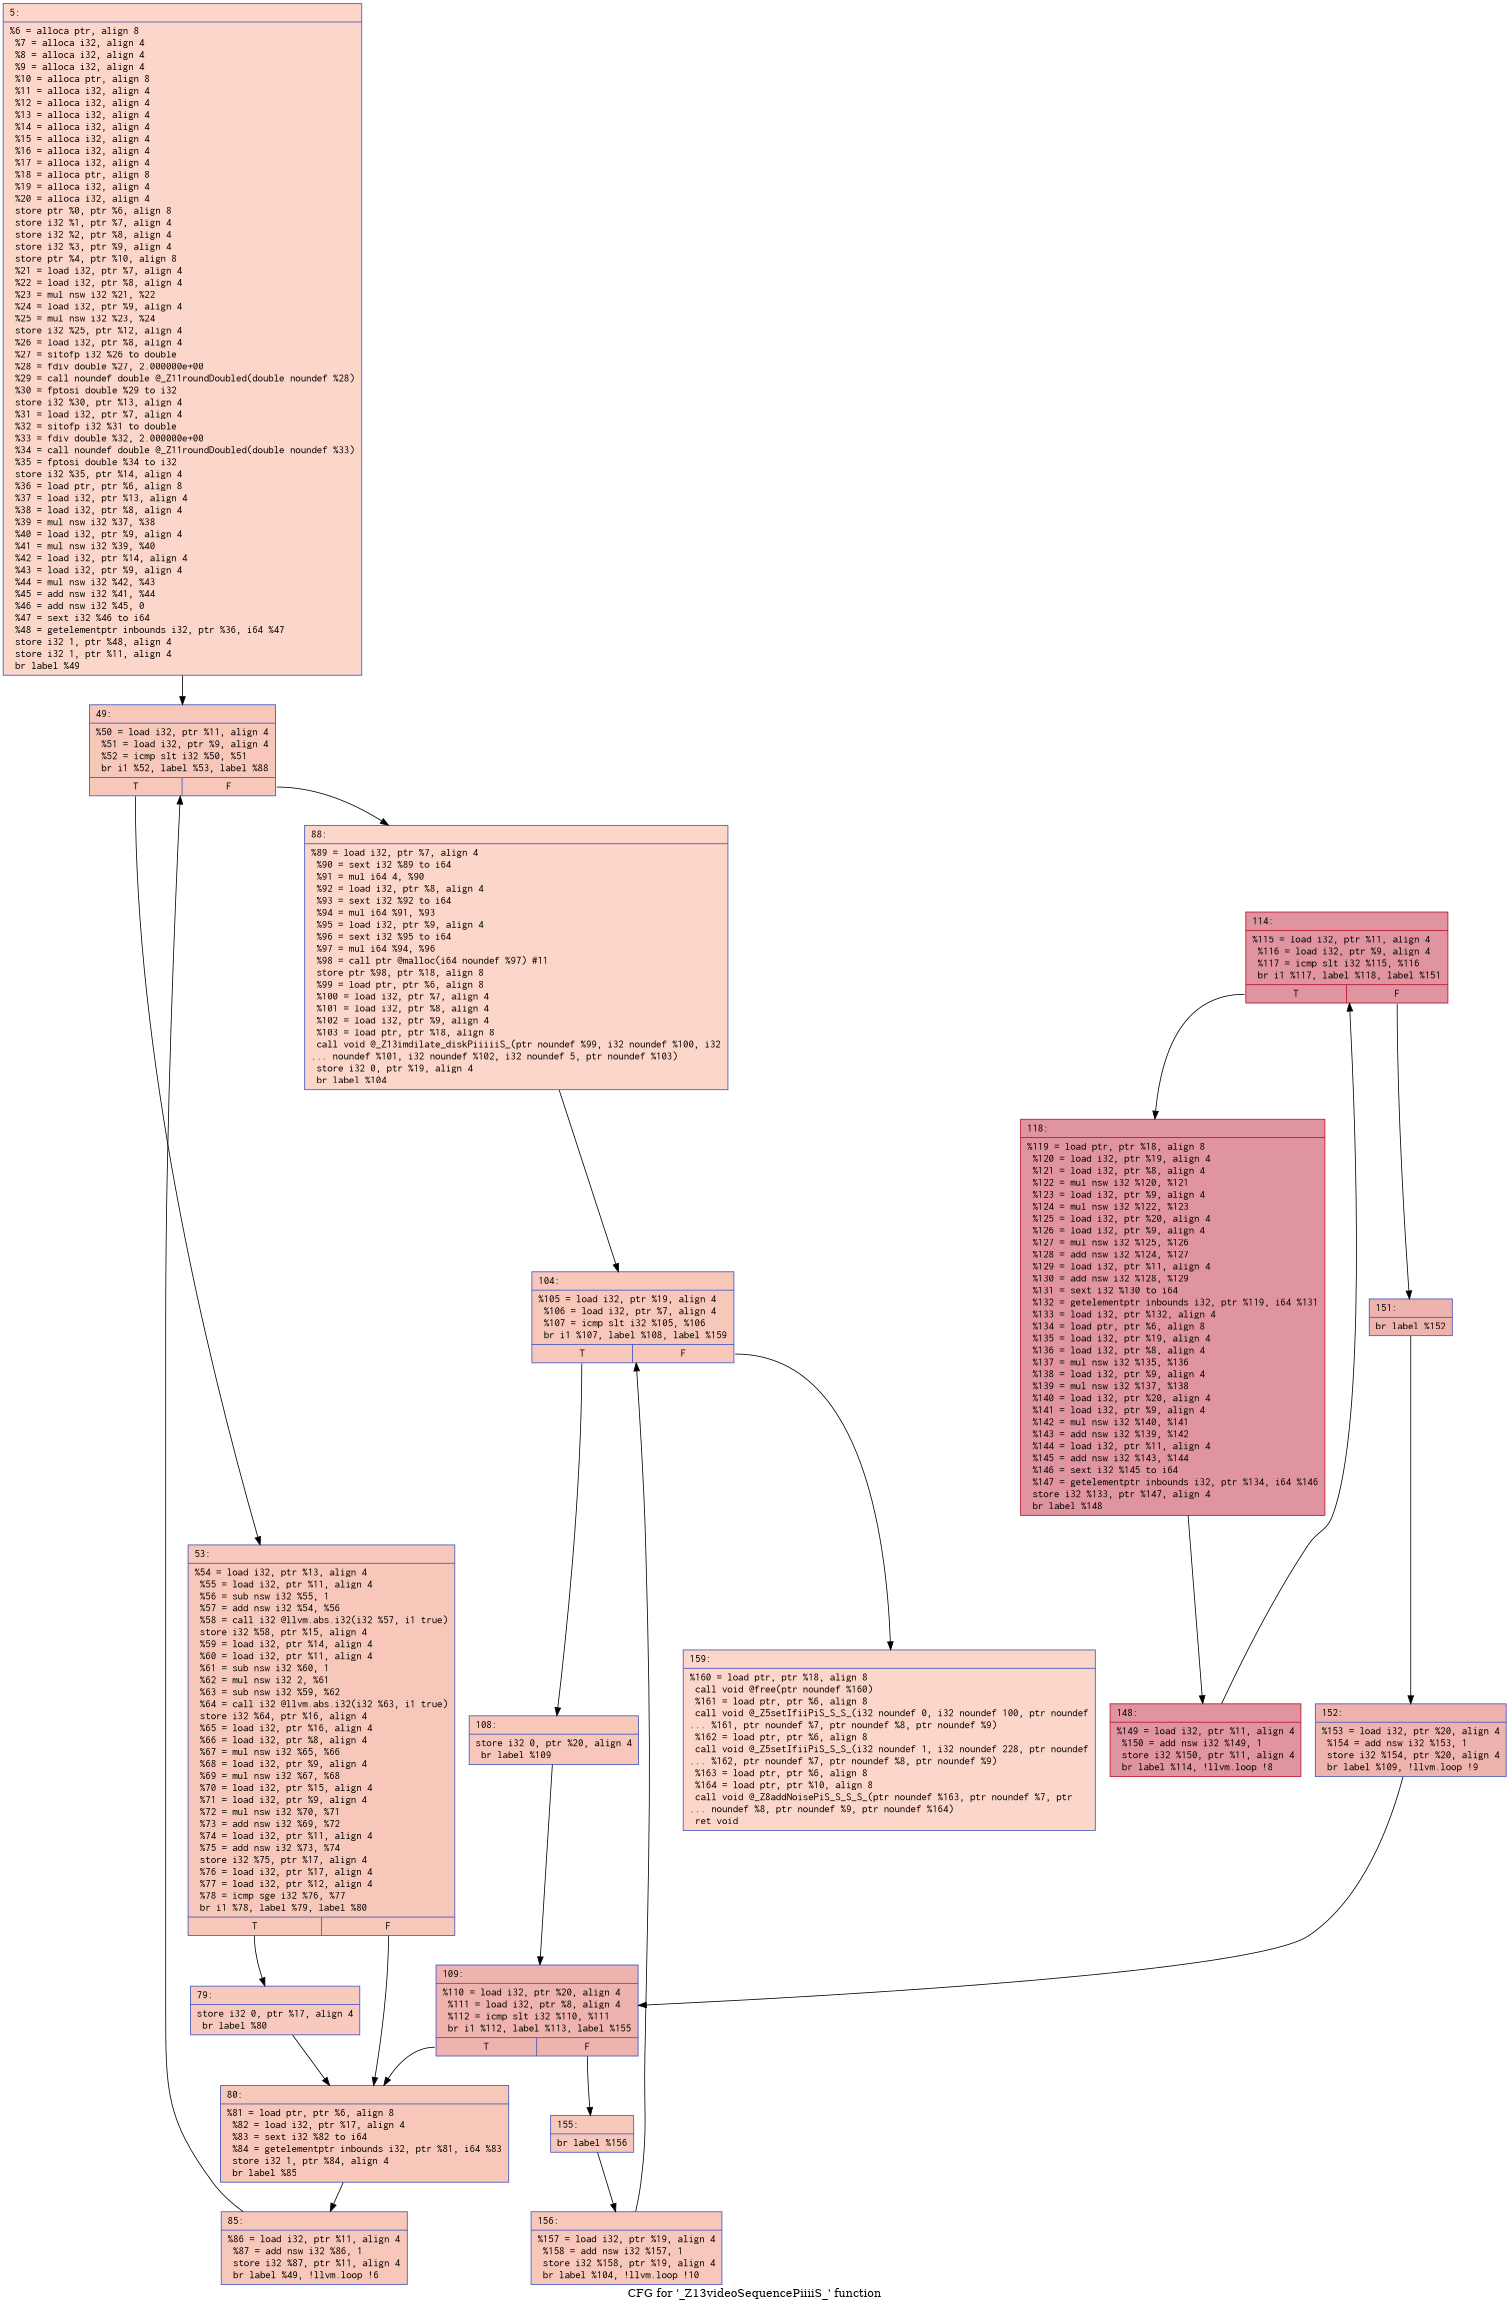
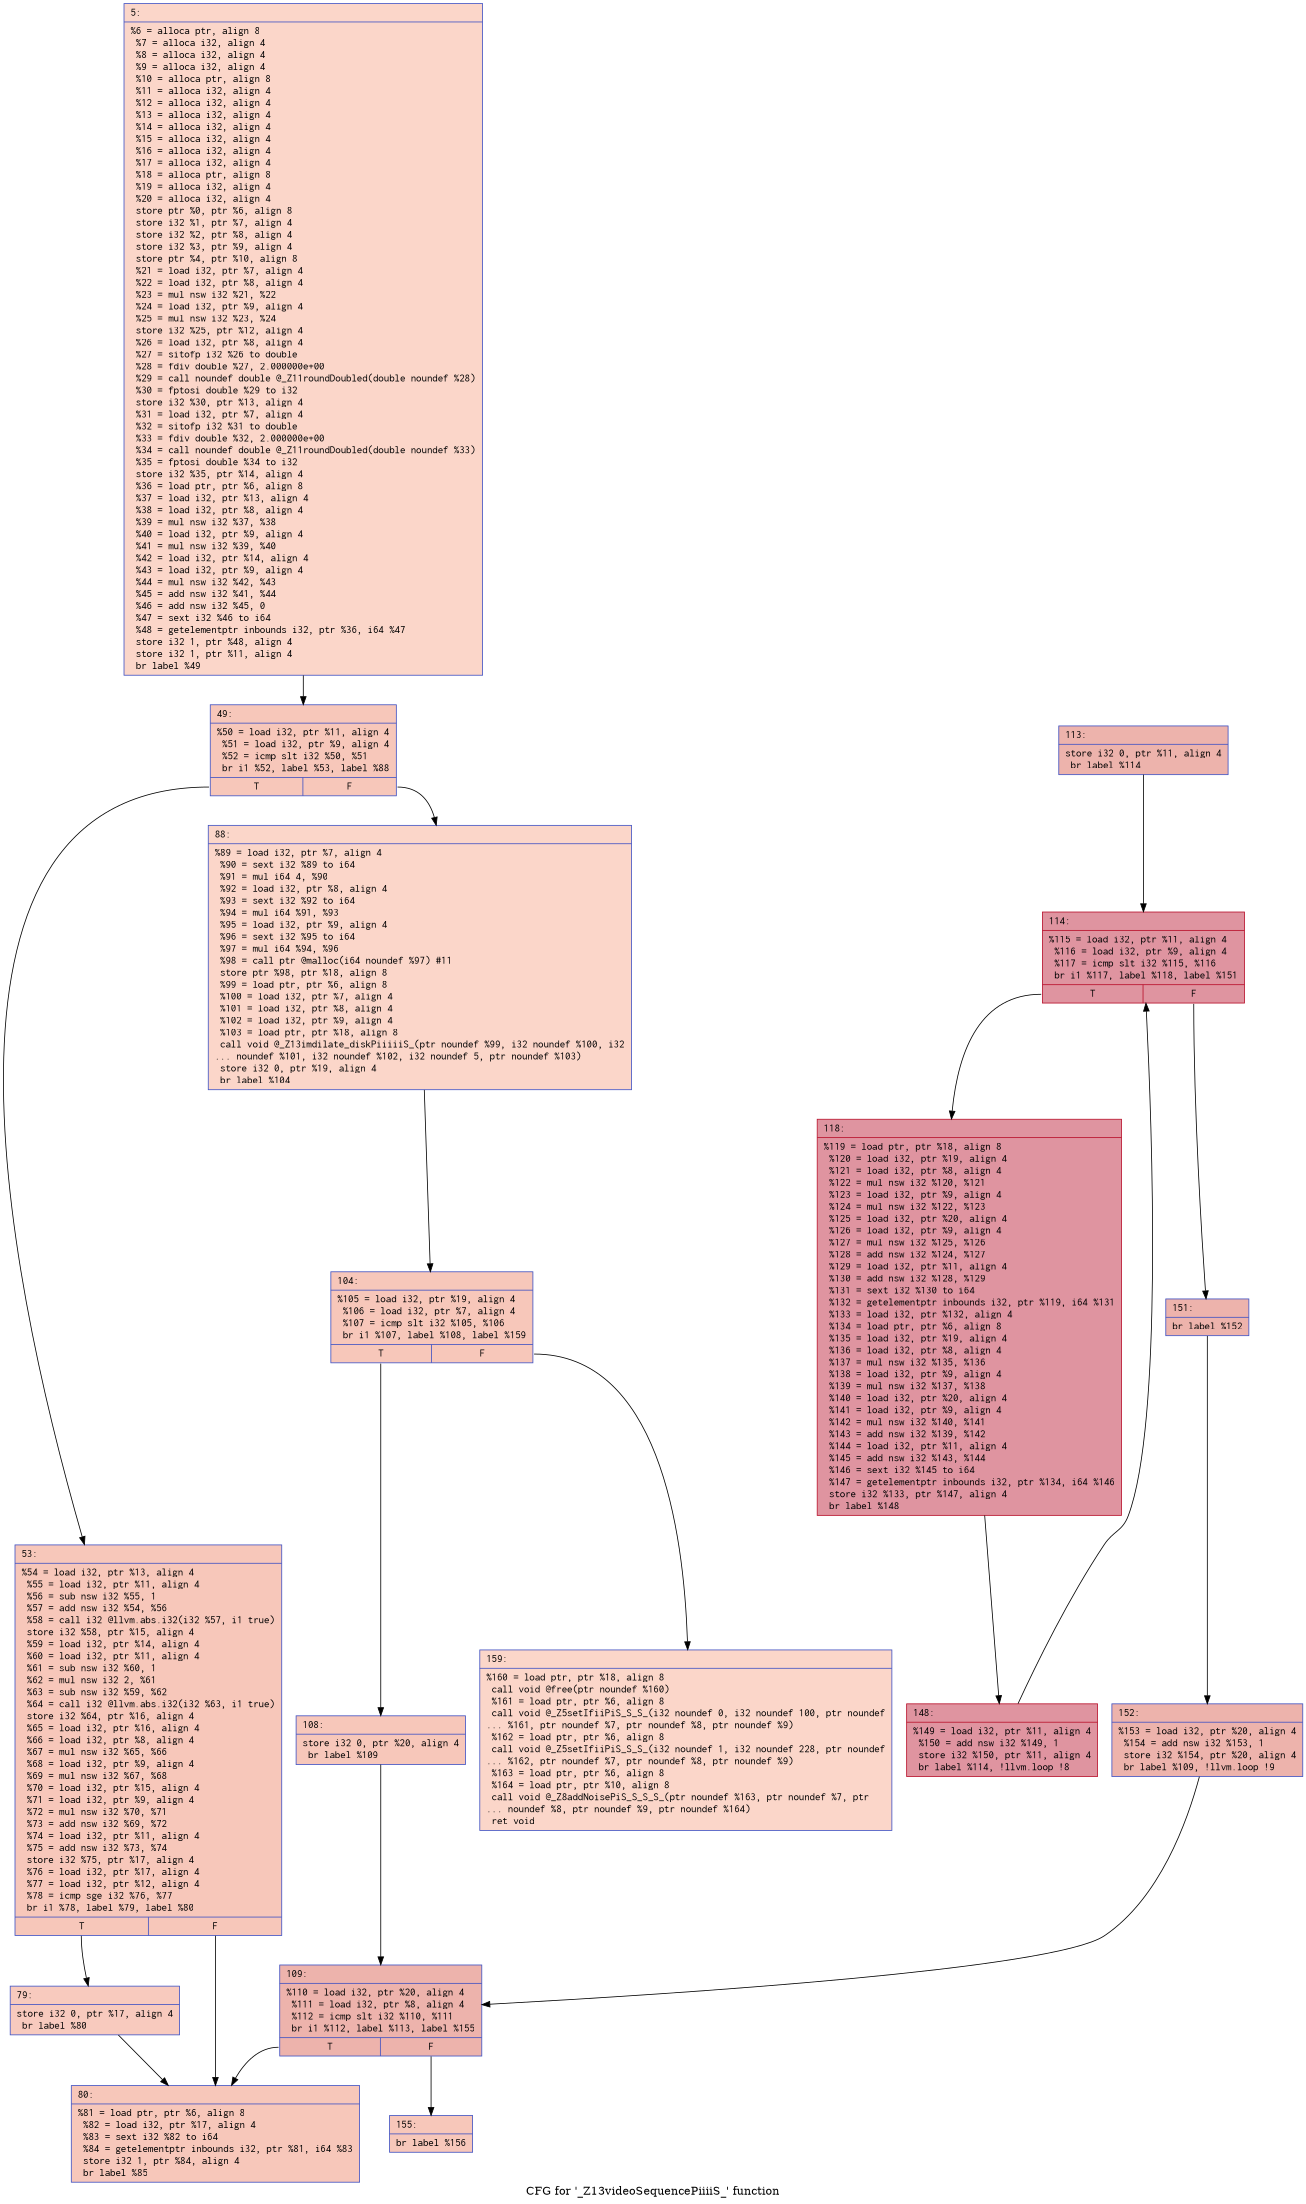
  digraph {
    label="CFG for '_Z13videoSequencePiiiiS_' function"
    node [color="#3d50c3ff" fillcolor="#ec7f6370" fontname=Courier shape=record style=filled]
    n1 [fillcolor="#f6a38570" label="{5:\l|  %6 = alloca ptr, align 8\l  %7 = alloca i32, align 4\l  %8 = alloca i32, align 4\l  %9 = alloca i32, align 4\l  %10 = alloca ptr, align 8\l  %11 = alloca i32, align 4\l  %12 = alloca i32, align 4\l  %13 = alloca i32, align 4\l  %14 = alloca i32, align 4\l  %15 = alloca i32, align 4\l  %16 = alloca i32, align 4\l  %17 = alloca i32, align 4\l  %18 = alloca ptr, align 8\l  %19 = alloca i32, align 4\l  %20 = alloca i32, align 4\l  store ptr %0, ptr %6, align 8\l  store i32 %1, ptr %7, align 4\l  store i32 %2, ptr %8, align 4\l  store i32 %3, ptr %9, align 4\l  store ptr %4, ptr %10, align 8\l  %21 = load i32, ptr %7, align 4\l  %22 = load i32, ptr %8, align 4\l  %23 = mul nsw i32 %21, %22\l  %24 = load i32, ptr %9, align 4\l  %25 = mul nsw i32 %23, %24\l  store i32 %25, ptr %12, align 4\l  %26 = load i32, ptr %8, align 4\l  %27 = sitofp i32 %26 to double\l  %28 = fdiv double %27, 2.000000e+00\l  %29 = call noundef double @_Z11roundDoubled(double noundef %28)\l  %30 = fptosi double %29 to i32\l  store i32 %30, ptr %13, align 4\l  %31 = load i32, ptr %7, align 4\l  %32 = sitofp i32 %31 to double\l  %33 = fdiv double %32, 2.000000e+00\l  %34 = call noundef double @_Z11roundDoubled(double noundef %33)\l  %35 = fptosi double %34 to i32\l  store i32 %35, ptr %14, align 4\l  %36 = load ptr, ptr %6, align 8\l  %37 = load i32, ptr %13, align 4\l  %38 = load i32, ptr %8, align 4\l  %39 = mul nsw i32 %37, %38\l  %40 = load i32, ptr %9, align 4\l  %41 = mul nsw i32 %39, %40\l  %42 = load i32, ptr %14, align 4\l  %43 = load i32, ptr %9, align 4\l  %44 = mul nsw i32 %42, %43\l  %45 = add nsw i32 %41, %44\l  %46 = add nsw i32 %45, 0\l  %47 = sext i32 %46 to i64\l  %48 = getelementptr inbounds i32, ptr %36, i64 %47\l  store i32 1, ptr %48, align 4\l  store i32 1, ptr %11, align 4\l  br label %49\l}"]
    n2 [label="{49:\l|  %50 = load i32, ptr %11, align 4\l  %51 = load i32, ptr %9, align 4\l  %52 = icmp slt i32 %50, %51\l  br i1 %52, label %53, label %88\l|{<s0>T|<s1>F}}"]
    n3 [label="{53:\l|  %54 = load i32, ptr %13, align 4\l  %55 = load i32, ptr %11, align 4\l  %56 = sub nsw i32 %55, 1\l  %57 = add nsw i32 %54, %56\l  %58 = call i32 @llvm.abs.i32(i32 %57, i1 true)\l  store i32 %58, ptr %15, align 4\l  %59 = load i32, ptr %14, align 4\l  %60 = load i32, ptr %11, align 4\l  %61 = sub nsw i32 %60, 1\l  %62 = mul nsw i32 2, %61\l  %63 = sub nsw i32 %59, %62\l  %64 = call i32 @llvm.abs.i32(i32 %63, i1 true)\l  store i32 %64, ptr %16, align 4\l  %65 = load i32, ptr %16, align 4\l  %66 = load i32, ptr %8, align 4\l  %67 = mul nsw i32 %65, %66\l  %68 = load i32, ptr %9, align 4\l  %69 = mul nsw i32 %67, %68\l  %70 = load i32, ptr %15, align 4\l  %71 = load i32, ptr %9, align 4\l  %72 = mul nsw i32 %70, %71\l  %73 = add nsw i32 %69, %72\l  %74 = load i32, ptr %11, align 4\l  %75 = add nsw i32 %73, %74\l  store i32 %75, ptr %17, align 4\l  %76 = load i32, ptr %17, align 4\l  %77 = load i32, ptr %12, align 4\l  %78 = icmp sge i32 %76, %77\l  br i1 %78, label %79, label %80\l|{<s0>T|<s1>F}}"]
    n4 [fillcolor="#f6a38570" label="{88:\l|  %89 = load i32, ptr %7, align 4\l  %90 = sext i32 %89 to i64\l  %91 = mul i64 4, %90\l  %92 = load i32, ptr %8, align 4\l  %93 = sext i32 %92 to i64\l  %94 = mul i64 %91, %93\l  %95 = load i32, ptr %9, align 4\l  %96 = sext i32 %95 to i64\l  %97 = mul i64 %94, %96\l  %98 = call ptr @malloc(i64 noundef %97) #11\l  store ptr %98, ptr %18, align 8\l  %99 = load ptr, ptr %6, align 8\l  %100 = load i32, ptr %7, align 4\l  %101 = load i32, ptr %8, align 4\l  %102 = load i32, ptr %9, align 4\l  %103 = load ptr, ptr %18, align 8\l  call void @_Z13imdilate_diskPiiiiiS_(ptr noundef %99, i32 noundef %100, i32\l... noundef %101, i32 noundef %102, i32 noundef 5, ptr noundef %103)\l  store i32 0, ptr %19, align 4\l  br label %104\l}"]
    n5 [fillcolor="#ef886b70" label="{79:\l|  store i32 0, ptr %17, align 4\l  br label %80\l}"]
    n6 [label="{80:\l|  %81 = load ptr, ptr %6, align 8\l  %82 = load i32, ptr %17, align 4\l  %83 = sext i32 %82 to i64\l  %84 = getelementptr inbounds i32, ptr %81, i64 %83\l  store i32 1, ptr %84, align 4\l  br label %85\l}"]
    n7 [label="{104:\l|  %105 = load i32, ptr %19, align 4\l  %106 = load i32, ptr %7, align 4\l  %107 = icmp slt i32 %105, %106\l  br i1 %107, label %108, label %159\l|{<s0>T|<s1>F}}"]
-   n8 [label="{85:\l|  %86 = load i32, ptr %11, align 4\l  %87 = add nsw i32 %86, 1\l  store i32 %87, ptr %11, align 4\l  br label %49, !llvm.loop !6\l}"]
    n9 [label="{108:\l|  store i32 0, ptr %20, align 4\l  br label %109\l}"]
    n10 [fillcolor="#f6a38570" label="{159:\l|  %160 = load ptr, ptr %18, align 8\l  call void @free(ptr noundef %160)\l  %161 = load ptr, ptr %6, align 8\l  call void @_Z5setIfiiPiS_S_S_(i32 noundef 0, i32 noundef 100, ptr noundef\l... %161, ptr noundef %7, ptr noundef %8, ptr noundef %9)\l  %162 = load ptr, ptr %6, align 8\l  call void @_Z5setIfiiPiS_S_S_(i32 noundef 1, i32 noundef 228, ptr noundef\l... %162, ptr noundef %7, ptr noundef %8, ptr noundef %9)\l  %163 = load ptr, ptr %6, align 8\l  %164 = load ptr, ptr %10, align 8\l  call void @_Z8addNoisePiS_S_S_S_(ptr noundef %163, ptr noundef %7, ptr\l... noundef %8, ptr noundef %9, ptr noundef %164)\l  ret void\l}"]
    n11 [fillcolor="#d6524470" label="{109:\l|  %110 = load i32, ptr %20, align 4\l  %111 = load i32, ptr %8, align 4\l  %112 = icmp slt i32 %110, %111\l  br i1 %112, label %113, label %155\l|{<s0>T|<s1>F}}"]
    n12 [label="{155:\l|  br label %156\l}"]
+   n13 [fillcolor="#d6524470" label="{113:\l|  store i32 0, ptr %11, align 4\l  br label %114\l}"]
    n14 [color="#b70d28ff" fillcolor="#b70d2870" label="{114:\l|  %115 = load i32, ptr %11, align 4\l  %116 = load i32, ptr %9, align 4\l  %117 = icmp slt i32 %115, %116\l  br i1 %117, label %118, label %151\l|{<s0>T|<s1>F}}"]
-   n15 [label="{156:\l|  %157 = load i32, ptr %19, align 4\l  %158 = add nsw i32 %157, 1\l  store i32 %158, ptr %19, align 4\l  br label %104, !llvm.loop !10\l}"]
    n16 [color="#b70d28ff" fillcolor="#b70d2870" label="{118:\l|  %119 = load ptr, ptr %18, align 8\l  %120 = load i32, ptr %19, align 4\l  %121 = load i32, ptr %8, align 4\l  %122 = mul nsw i32 %120, %121\l  %123 = load i32, ptr %9, align 4\l  %124 = mul nsw i32 %122, %123\l  %125 = load i32, ptr %20, align 4\l  %126 = load i32, ptr %9, align 4\l  %127 = mul nsw i32 %125, %126\l  %128 = add nsw i32 %124, %127\l  %129 = load i32, ptr %11, align 4\l  %130 = add nsw i32 %128, %129\l  %131 = sext i32 %130 to i64\l  %132 = getelementptr inbounds i32, ptr %119, i64 %131\l  %133 = load i32, ptr %132, align 4\l  %134 = load ptr, ptr %6, align 8\l  %135 = load i32, ptr %19, align 4\l  %136 = load i32, ptr %8, align 4\l  %137 = mul nsw i32 %135, %136\l  %138 = load i32, ptr %9, align 4\l  %139 = mul nsw i32 %137, %138\l  %140 = load i32, ptr %20, align 4\l  %141 = load i32, ptr %9, align 4\l  %142 = mul nsw i32 %140, %141\l  %143 = add nsw i32 %139, %142\l  %144 = load i32, ptr %11, align 4\l  %145 = add nsw i32 %143, %144\l  %146 = sext i32 %145 to i64\l  %147 = getelementptr inbounds i32, ptr %134, i64 %146\l  store i32 %133, ptr %147, align 4\l  br label %148\l}"]
    n17 [fillcolor="#d6524470" label="{151:\l|  br label %152\l}"]
    n18 [color="#b70d28ff" fillcolor="#b70d2870" label="{148:\l|  %149 = load i32, ptr %11, align 4\l  %150 = add nsw i32 %149, 1\l  store i32 %150, ptr %11, align 4\l  br label %114, !llvm.loop !8\l}"]
    n19 [fillcolor="#d6524470" label="{152:\l|  %153 = load i32, ptr %20, align 4\l  %154 = add nsw i32 %153, 1\l  store i32 %154, ptr %20, align 4\l  br label %109, !llvm.loop !9\l}"]
    n1 -> n2
    n2 -> n3 [tailport=s0]
    n2 -> n4 [tailport=s1]
    n3 -> n5 [tailport=s0]
    n3 -> n6 [tailport=s1]
    n4 -> n7
    n5 -> n6
-   n6 -> n8
    n7 -> n9 [tailport=s0]
    n7 -> n10 [tailport=s1]
-   n8 -> n2
    n9 -> n11
    n11 -> n6 [tailport=s0]
    n11 -> n12 [tailport=s1]
-   n12 -> n15
+   n13 -> n14
    n14 -> n16 [tailport=s0]
    n14 -> n17 [tailport=s1]
-   n15 -> n7
    n16 -> n18
    n17 -> n19
    n18 -> n14
    n19 -> n11
  }
